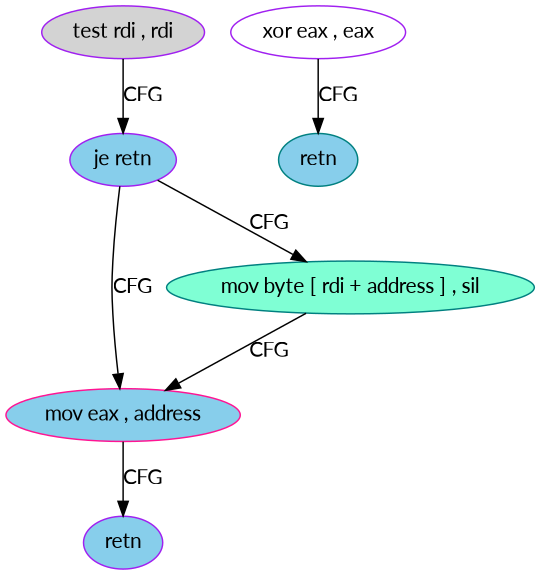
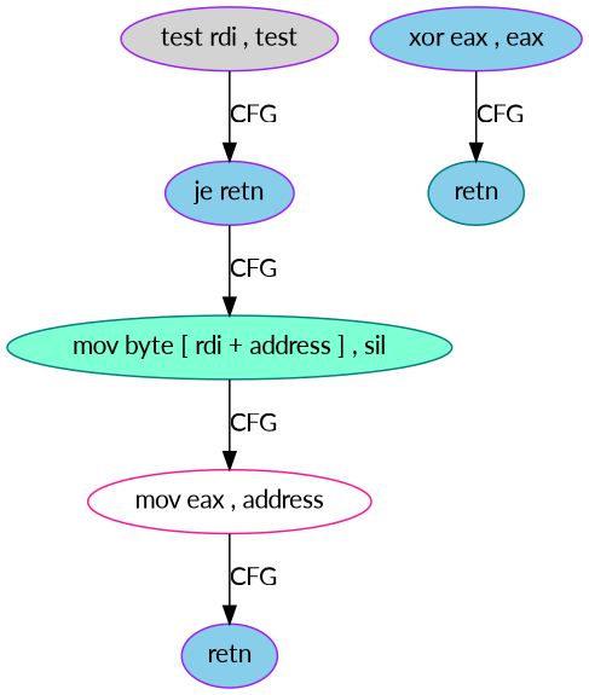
  digraph {
    fontname=Lato
    node [color=purple fillcolor=skyblue fontname=Lato style=filled]
    edge [fontname=Lato]
-   n1 [fillcolor=lightgrey label="test rdi , rdi"]
+   n1 [fillcolor=lightgrey label="test rdi , test"]
    n2 [label="je retn"]
-   n3 [color=deeppink label="mov eax , address"]
+   n3 [color=deeppink fillcolor=white label="mov eax , address"]
    n4 [color=teal fillcolor=aquamarine label="mov byte [ rdi + address ] , sil"]
    n5 [label=retn]
-   n6 [fillcolor=white label="xor eax , eax"]
+   n6 [label="xor eax , eax"]
    n7 [color=teal label=retn]
    n1 -> n2 [label=CFG]
-   n2 -> n3 [label=CFG]
    n2 -> n4 [label=CFG]
    n3 -> n5 [label=CFG]
    n4 -> n3 [label=CFG]
    n6 -> n7 [label=CFG]
  }
